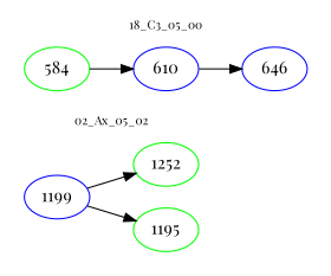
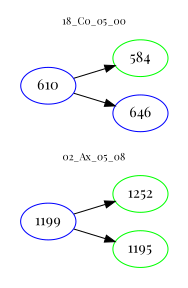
  digraph {
    fontname="Playfair Display"
    rankdir=LR
    node [color=blue fontname="Playfair Display"]
    edge [color=black fontname="Playfair Display"]
    n1 [label=1199]
    n2 [color=green label=1195]
    n3 [color=green label=1252]
    n4 [label=610]
    n5 [label=646]
    n6 [color=green label=584]
    subgraph cluster_1 {
      color=white
      fontsize=10
-     label="02_Ax_05_02"
+     label="02_Ax_05_08"
      n1
      n2
      n3
    }
    subgraph cluster_2 {
      color=white
      fontsize=10
-     label="18_C3_05_00"
+     label="18_C0_05_00"
      n4
      n5
      n6
    }
    n1 -> n2
    n1 -> n3
    n4 -> n5
-   n6 -> n4
+   n4 -> n6
  }
